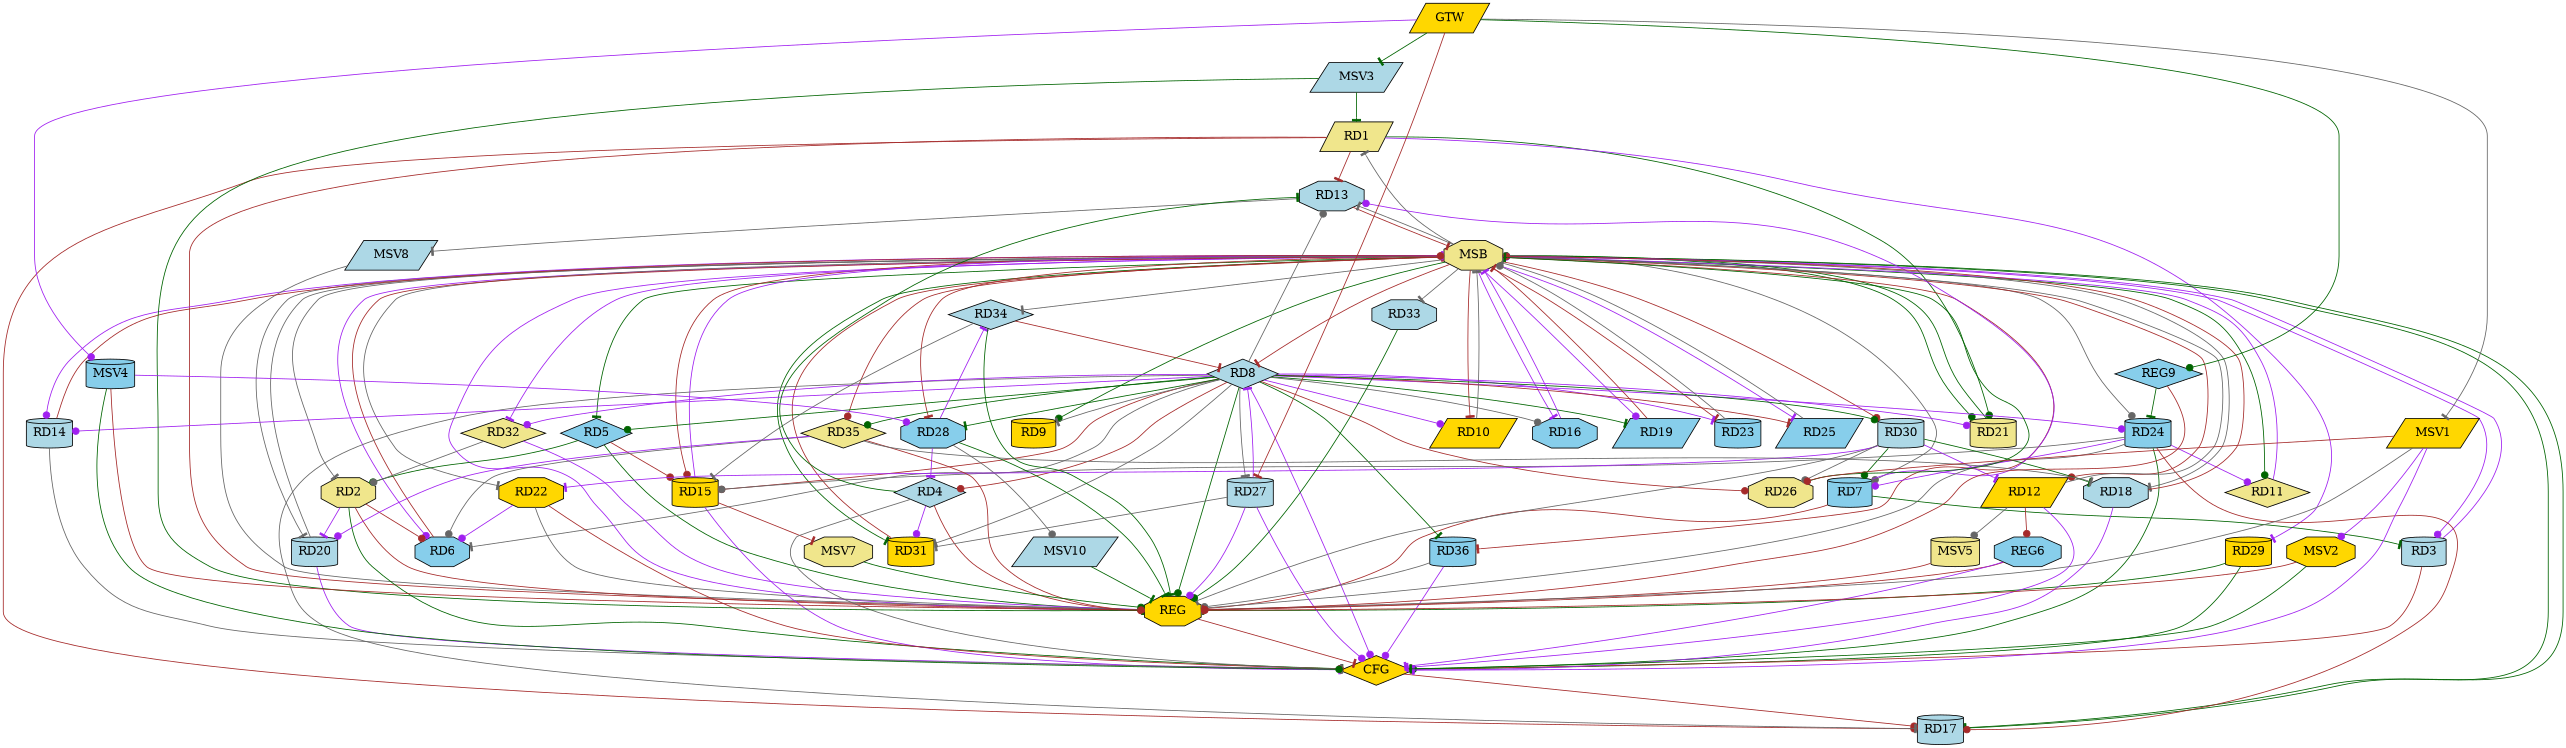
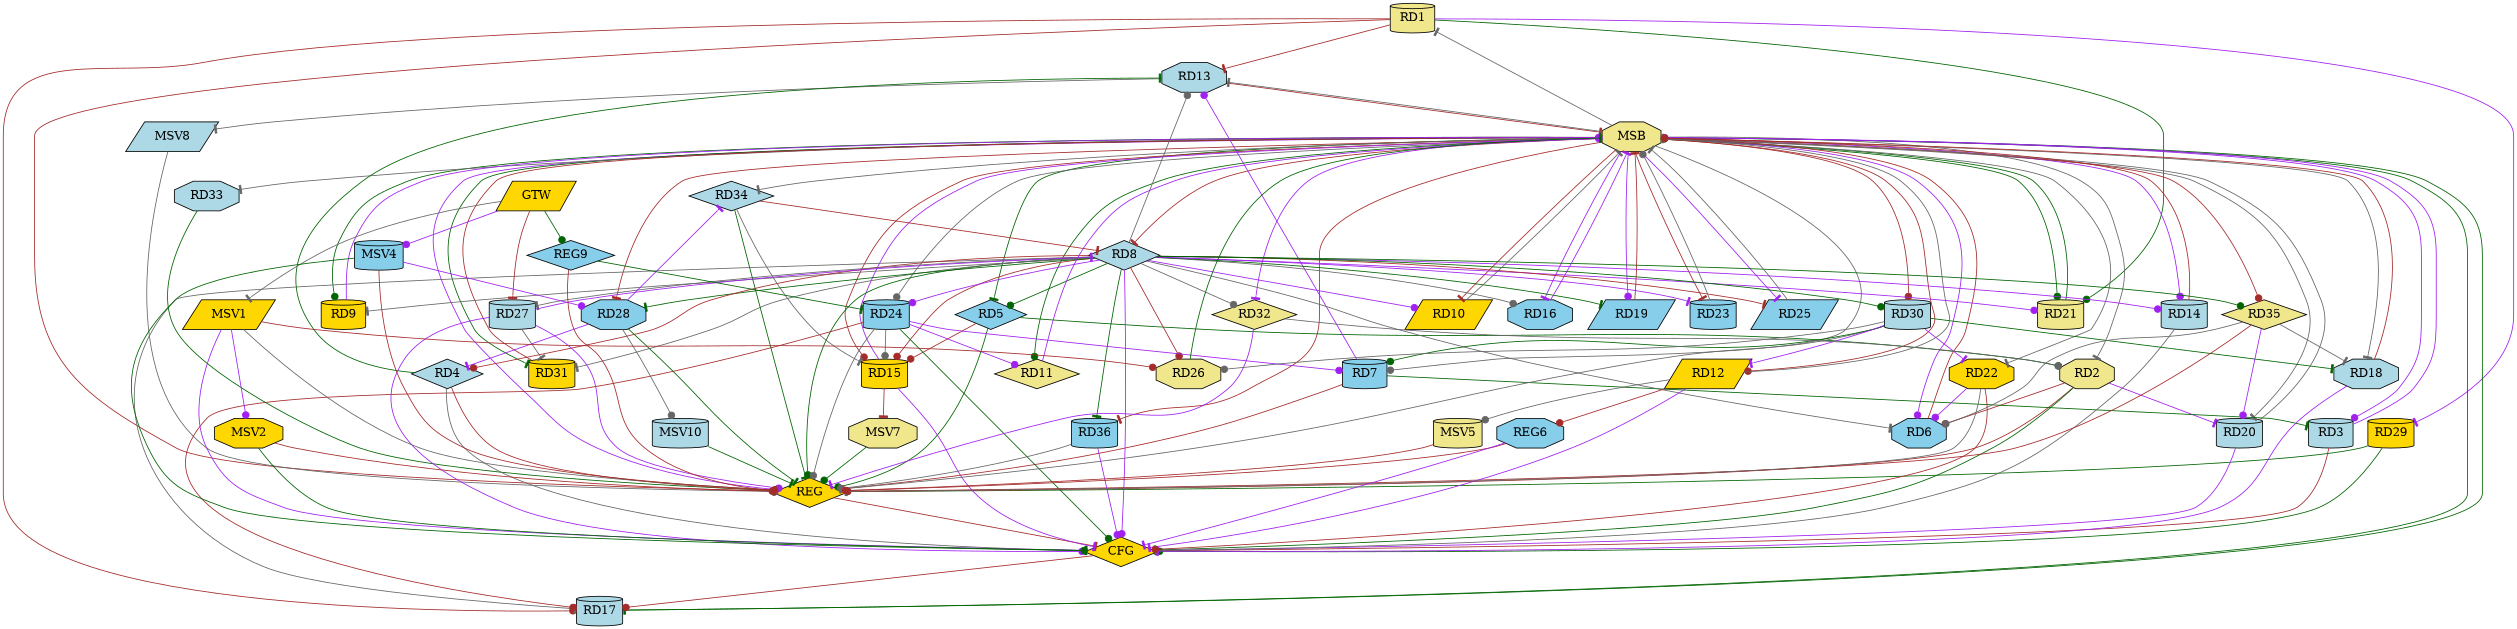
  strict digraph {
    node [fillcolor=lightblue shape=cylinder style=filled]
    edge [arrowhead=tee color=purple]
-   n1 [fillcolor=khaki label=RD1 shape=parallelogram]
+   n1 [fillcolor=khaki label=RD1]
    n2 [label=RD13 shape=octagon]
    n3 [label=RD17]
    n4 [fillcolor=khaki label=RD21]
    n5 [fillcolor=gold label=RD29]
-   n6 [fillcolor=gold label=REG shape=octagon]
+   n6 [fillcolor=gold label=REG shape=diamond]
    n7 [fillcolor=khaki label=MSB shape=octagon]
    n8 [label=MSV8 shape=parallelogram]
    n9 [fillcolor=gold label=CFG shape=diamond]
    n10 [fillcolor=khaki label=RD2 shape=octagon]
    n11 [fillcolor=skyblue label=RD6 shape=octagon]
    n12 [label=RD20]
    n13 [label=RD3]
    n14 [fillcolor=gold label=RD31]
    n15 [fillcolor=skyblue label=RD5 shape=diamond]
    n16 [fillcolor=gold label=RD15]
    n17 [fillcolor=skyblue label=RD7]
    n18 [label=RD8 shape=diamond]
    n19 [fillcolor=gold label=RD9]
    n20 [fillcolor=gold label=RD10 shape=parallelogram]
    n21 [label=RD14]
    n22 [fillcolor=skyblue label=RD16 shape=octagon]
    n23 [fillcolor=skyblue label=RD19 shape=parallelogram]
    n24 [fillcolor=skyblue label=RD23]
    n25 [fillcolor=skyblue label=RD24]
    n26 [fillcolor=skyblue label=RD25 shape=parallelogram]
    n27 [fillcolor=skyblue label=RD28 shape=octagon]
    n28 [label=RD30]
    n29 [fillcolor=khaki label=RD32 shape=diamond]
    n30 [fillcolor=khaki label=RD35 shape=diamond]
    n31 [fillcolor=skyblue label=RD36]
    n32 [fillcolor=khaki label=RD11 shape=diamond]
    n33 [fillcolor=gold label=RD12 shape=parallelogram]
    n34 [label=RD18 shape=octagon]
    n35 [fillcolor=gold label=RD22 shape=octagon]
    n36 [label=RD34 shape=diamond]
    n37 [label=RD33 shape=octagon]
    n38 [label=RD4 shape=diamond]
    n39 [fillcolor=khaki label=MSV7 shape=octagon]
    n40 [fillcolor=khaki label=RD26 shape=octagon]
    n41 [label=RD27]
-   n42 [label=MSV10 shape=parallelogram]
+   n42 [label=MSV10]
    n43 [fillcolor=khaki label=MSV5]
    n44 [fillcolor=skyblue label=REG6 shape=octagon]
    n45 [fillcolor=gold label=GTW shape=parallelogram]
    n46 [fillcolor=gold label=MSV1 shape=parallelogram]
-   n47 [label=MSV3 shape=parallelogram]
    n48 [fillcolor=skyblue label=MSV4]
    n49 [fillcolor=skyblue label=REG9 shape=diamond]
    n50 [fillcolor=gold label=MSV2 shape=octagon]
    n1 -> n2 [color=brown]
    n1 -> n3 [arrowhead=dot color=brown]
    n1 -> n4 [arrowhead=dot color=darkgreen]
    n1 -> n5
    n1 -> n6 [color=brown]
    n2 -> n7 [color=brown]
    n2 -> n8 [color=gray40]
    n3 -> n7 [arrowhead=dot color=darkgreen]
    n4 -> n7 [arrowhead=dot color=darkgreen]
    n5 -> n6 [color=darkgreen]
    n5 -> n9 [arrowhead=dot color=darkgreen]
    n6 -> n9 [color=brown]
    n7 -> n1 [color=gray40]
    n7 -> n2 [color=gray40]
    n7 -> n3 [color=darkgreen]
    n7 -> n4 [arrowhead=dot color=darkgreen]
    n7 -> n6
    n7 -> n10 [color=gray40]
    n7 -> n11 [arrowhead=dot]
    n7 -> n12 [color=gray40]
    n7 -> n13 [arrowhead=dot]
    n7 -> n14 [color=darkgreen]
    n7 -> n15 [color=darkgreen]
    n7 -> n16 [arrowhead=dot color=brown]
    n7 -> n17 [arrowhead=dot color=gray40]
    n7 -> n18 [color=brown]
    n7 -> n19 [arrowhead=dot color=darkgreen]
    n7 -> n20 [color=brown]
    n7 -> n21 [arrowhead=dot]
    n7 -> n22
    n7 -> n23 [arrowhead=dot]
    n7 -> n24 [color=brown]
    n7 -> n25 [arrowhead=dot color=gray40]
    n7 -> n26
    n7 -> n27 [color=brown]
    n7 -> n28 [arrowhead=dot color=brown]
    n7 -> n29
    n7 -> n30 [arrowhead=dot color=brown]
    n7 -> n31 [color=brown]
    n7 -> n32 [arrowhead=dot color=darkgreen]
    n7 -> n33 [arrowhead=dot color=brown]
    n7 -> n34 [color=gray40]
    n7 -> n35 [color=gray40]
    n7 -> n36 [color=gray40]
    n7 -> n37 [color=gray40]
    n8 -> n6 [color=gray40]
    n9 -> n3 [arrowhead=dot color=brown]
    n10 -> n6 [arrowhead=dot color=brown]
    n10 -> n9 [color=darkgreen]
    n10 -> n11 [arrowhead=dot color=brown]
    n10 -> n12
    n11 -> n7 [color=brown]
    n12 -> n7 [arrowhead=dot color=gray40]
    n12 -> n9
    n13 -> n7 [arrowhead=dot]
    n13 -> n9 [color=brown]
    n14 -> n7 [color=brown]
    n15 -> n6 [arrowhead=dot color=darkgreen]
    n15 -> n10 [arrowhead=dot color=darkgreen]
    n15 -> n16 [arrowhead=dot color=brown]
    n16 -> n7
    n16 -> n9
    n16 -> n39 [color=brown]
    n17 -> n2 [arrowhead=dot]
    n17 -> n6 [arrowhead=dot color=brown]
    n17 -> n13 [color=darkgreen]
    n18 -> n2 [arrowhead=dot color=gray40]
    n18 -> n3 [color=gray40]
    n18 -> n4 [arrowhead=dot]
    n18 -> n6 [arrowhead=dot color=darkgreen]
    n18 -> n9 [arrowhead=dot]
    n18 -> n11 [color=gray40]
    n18 -> n14 [color=gray40]
    n18 -> n15 [arrowhead=dot color=darkgreen]
    n18 -> n16 [arrowhead=dot color=brown]
    n18 -> n19 [color=gray40]
    n18 -> n20 [arrowhead=dot]
    n18 -> n21 [arrowhead=dot]
    n18 -> n22 [arrowhead=dot color=gray40]
    n18 -> n23 [color=darkgreen]
    n18 -> n24
    n18 -> n25 [arrowhead=dot]
    n18 -> n26 [color=brown]
    n18 -> n27 [color=darkgreen]
    n18 -> n28 [arrowhead=dot color=darkgreen]
-   n18 -> n29 [arrowhead=dot]
+   n18 -> n29 [arrowhead=dot color=gray40]
    n18 -> n30 [arrowhead=dot color=darkgreen]
    n18 -> n31 [color=darkgreen]
    n18 -> n38 [arrowhead=dot color=brown]
    n18 -> n40 [arrowhead=dot color=brown]
    n18 -> n41 [color=gray40]
+   n19 -> n7 [arrowhead=dot]
    n20 -> n7 [color=gray40]
    n21 -> n7 [arrowhead=dot color=brown]
    n21 -> n9 [color=gray40]
    n22 -> n7
    n23 -> n7 [color=brown]
    n24 -> n7 [arrowhead=dot color=gray40]
    n25 -> n3 [arrowhead=dot color=brown]
    n25 -> n6 [arrowhead=dot color=gray40]
    n25 -> n9 [arrowhead=dot color=darkgreen]
    n25 -> n16 [arrowhead=dot color=gray40]
    n25 -> n17 [arrowhead=dot]
    n25 -> n32 [arrowhead=dot]
    n26 -> n7 [color=gray40]
    n27 -> n6 [color=darkgreen]
    n27 -> n36
    n27 -> n38
    n27 -> n42 [arrowhead=dot color=gray40]
    n28 -> n6 [color=gray40]
    n28 -> n17 [arrowhead=dot color=darkgreen]
    n28 -> n33
    n28 -> n34 [color=darkgreen]
    n28 -> n35
    n28 -> n40 [arrowhead=dot color=gray40]
    n29 -> n6
    n29 -> n10 [arrowhead=dot color=gray40]
    n30 -> n6 [arrowhead=dot color=brown]
    n30 -> n11 [arrowhead=dot color=gray40]
    n30 -> n12 [arrowhead=dot]
    n30 -> n34 [color=gray40]
    n31 -> n6 [arrowhead=dot color=gray40]
    n31 -> n9 [arrowhead=dot]
    n32 -> n7 [arrowhead=dot]
    n33 -> n7 [color=gray40]
    n33 -> n9
    n33 -> n43 [arrowhead=dot color=gray40]
    n33 -> n44 [arrowhead=dot color=brown]
    n34 -> n7 [arrowhead=dot color=brown]
    n34 -> n9
    n35 -> n6 [color=gray40]
    n35 -> n9 [arrowhead=dot color=brown]
    n35 -> n11 [arrowhead=dot]
    n36 -> n6 [color=darkgreen]
    n36 -> n16 [color=gray40]
    n36 -> n18 [color=brown]
    n37 -> n6 [arrowhead=dot color=darkgreen]
    n38 -> n2 [color=darkgreen]
    n38 -> n6 [color=brown]
    n38 -> n9 [color=gray40]
-   n38 -> n14 [arrowhead=dot]
    n39 -> n6 [arrowhead=dot color=darkgreen]
    n40 -> n7 [color=darkgreen]
    n41 -> n6 [arrowhead=dot]
    n41 -> n9 [arrowhead=dot]
    n41 -> n14 [color=gray40]
    n41 -> n18
    n42 -> n6 [color=darkgreen]
    n43 -> n6 [arrowhead=dot color=brown]
    n44 -> n6 [arrowhead=dot color=brown]
    n44 -> n9
    n45 -> n41 [color=brown]
    n45 -> n46 [color=gray40]
-   n45 -> n47 [color=darkgreen]
    n45 -> n48 [arrowhead=dot]
    n45 -> n49 [arrowhead=dot color=darkgreen]
    n46 -> n6 [color=gray40]
    n46 -> n9
    n46 -> n40 [arrowhead=dot color=brown]
    n46 -> n50 [arrowhead=dot]
-   n47 -> n1 [color=darkgreen]
-   n47 -> n6 [color=darkgreen]
    n48 -> n6 [arrowhead=dot color=brown]
    n48 -> n9 [arrowhead=dot color=darkgreen]
    n48 -> n27 [arrowhead=dot]
    n49 -> n6 [color=brown]
    n49 -> n25 [color=darkgreen]
    n50 -> n6 [arrowhead=dot color=brown]
    n50 -> n9 [color=darkgreen]
  }
